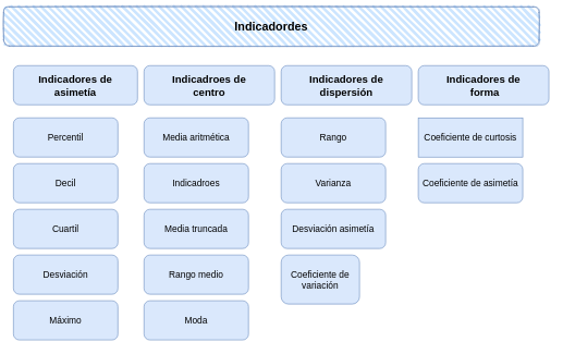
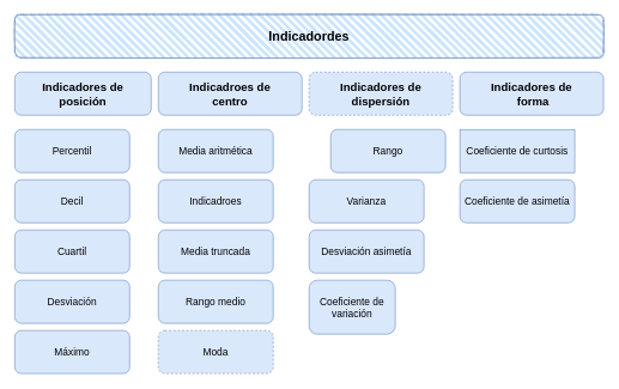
  <mxCell id="0" />
  <mxCell id="1" parent="0" />
- <mxCell id="2" value="&lt;span style=&quot;font-size: 18px;&quot;&gt;Indicadordes&lt;/span&gt;" style="rounded=1;whiteSpace=wrap;html=1;strokeWidth=1;fillWeight=4;hachureGap=8;hachureAngle=45;fillColor=#CCE5FF;sketch=1;fontFamily=Helvetica;fontSource=https%3A%2F%2Ffonts.googleapis.com%2Fcss%3Ffamily%3DComing%2BSoon;fontSize=18;strokeColor=#6c8ebf;fontStyle=1" parent="1" vertex="1"><mxGeometry x="5" y="10" width="820" height="60" as="geometry" /></mxCell>
- <mxCell id="3" value="Indicadores de &lt;br&gt;asimetía" style="rounded=1;whiteSpace=wrap;html=1;fontSize=16;fillColor=#dae8fc;strokeColor=#6c8ebf;strokeWidth=1;fontStyle=1" parent="1" vertex="1"><mxGeometry y="100" width="190" height="60" as="geometry" x="20" /></mxCell>
+ <mxCell id="2" value="&lt;span style=&quot;font-size: 18px;&quot;&gt;Indicadordes&lt;/span&gt;" style="rounded=1;whiteSpace=wrap;html=1;strokeWidth=1;fillWeight=4;hachureGap=8;hachureAngle=45;fillColor=#CCE5FF;sketch=1;fontFamily=Helvetica;fontSource=https%3A%2F%2Ffonts.googleapis.com%2Fcss%3Ffamily%3DComing%2BSoon;fontSize=18;strokeColor=#6c8ebf;fontStyle=1" parent="1" vertex="1"><mxGeometry width="820" height="60" as="geometry" x="20" y="20" /></mxCell>
+ <mxCell id="3" value="Indicadores de &lt;br&gt;posición" style="rounded=1;whiteSpace=wrap;html=1;fontSize=16;fillColor=#dae8fc;strokeColor=#6c8ebf;strokeWidth=1;fontStyle=1" parent="1" vertex="1"><mxGeometry y="100" width="190" height="60" as="geometry" x="20" /></mxCell>
  <mxCell id="4" value="Indicadroes de &lt;br style=&quot;font-size: 16px;&quot;&gt;centro" style="rounded=1;whiteSpace=wrap;html=1;fontSize=16;fillColor=#dae8fc;strokeWidth=1;strokeColor=#6c8ebf;fontStyle=1" parent="1" vertex="1"><mxGeometry x="220" y="100" width="200" height="60" as="geometry" /></mxCell>
- <mxCell id="5" value="Indicadores de dispersión" style="rounded=1;whiteSpace=wrap;html=1;fontSize=16;fillColor=#dae8fc;strokeColor=#6c8ebf;strokeWidth=1;fontStyle=1" parent="1" vertex="1"><mxGeometry x="430" y="100" width="200" height="60" as="geometry" /></mxCell>
+ <mxCell id="5" value="Indicadores de dispersión" style="rounded=1;whiteSpace=wrap;html=1;fontSize=16;fillColor=#dae8fc;strokeColor=#6c8ebf;strokeWidth=1;fontStyle=1;dashed=1;" parent="1" vertex="1"><mxGeometry x="430" y="100" width="200" height="60" as="geometry" /></mxCell>
  <mxCell id="6" value="Indicadores de&lt;br style=&quot;font-size: 16px;&quot;&gt;&amp;nbsp;forma" style="rounded=1;whiteSpace=wrap;html=1;fontSize=16;fillColor=#dae8fc;strokeWidth=1;strokeColor=#6c8ebf;fontStyle=1" parent="1" vertex="1"><mxGeometry x="640" y="100" width="200" height="60" as="geometry" /></mxCell>
  <mxCell id="7" value="Coeficiente de variación" style="rounded=1;whiteSpace=wrap;html=1;fontSize=14;fillColor=#dae8fc;strokeColor=#6c8ebf;strokeWidth=1;" parent="1" vertex="1"><mxGeometry x="430" y="390" width="120" height="75" as="geometry" /></mxCell>
  <mxCell id="8" value="Desviación asimetía" style="rounded=1;whiteSpace=wrap;html=1;fontSize=14;fillColor=#dae8fc;strokeColor=#6c8ebf;strokeWidth=1;" parent="1" vertex="1"><mxGeometry x="430" y="320" width="160" height="60" as="geometry" /></mxCell>
  <mxCell id="9" value="Varianza" style="rounded=1;whiteSpace=wrap;html=1;fontSize=14;fillColor=#dae8fc;strokeColor=#6c8ebf;strokeWidth=1;" parent="1" vertex="1"><mxGeometry x="430" y="250" width="160" height="60" as="geometry" /></mxCell>
- <mxCell id="10" value="Rango" style="rounded=1;whiteSpace=wrap;html=1;fontSize=14;fillColor=#dae8fc;strokeColor=#6c8ebf;strokeWidth=1;" parent="1" vertex="1"><mxGeometry x="430" y="180" width="160" height="60" as="geometry" /></mxCell>
+ <mxCell id="10" value="Rango" style="rounded=1;whiteSpace=wrap;html=1;fontSize=14;fillColor=#dae8fc;strokeColor=#6c8ebf;strokeWidth=1;" parent="1" vertex="1"><mxGeometry x="460" y="180" width="160" height="60" as="geometry" /></mxCell>
  <mxCell id="11" value="Coeficiente de asimetía" style="rounded=1;whiteSpace=wrap;html=1;fontSize=14;fillColor=#dae8fc;strokeWidth=1;strokeColor=#6c8ebf;" parent="1" vertex="1"><mxGeometry x="640" y="250" width="160" height="60" as="geometry" /></mxCell>
  <mxCell id="12" value="Coeficiente de curtosis" style="whiteSpace=wrap;html=1;fontSize=14;fillColor=#dae8fc;strokeWidth=1;strokeColor=#6c8ebf;rounded=0;" parent="1" vertex="1"><mxGeometry x="640" y="180" width="160" height="60" as="geometry" /></mxCell>
  <mxCell id="13" value="Indicadroes" style="rounded=1;whiteSpace=wrap;html=1;fontSize=14;fillColor=#dae8fc;strokeWidth=1;strokeColor=#6c8ebf;" parent="1" vertex="1"><mxGeometry x="220" y="250" width="160" height="60" as="geometry" /></mxCell>
  <mxCell id="14" value="Máximo" style="rounded=1;whiteSpace=wrap;html=1;fontSize=14;fillColor=#dae8fc;strokeColor=#6c8ebf;strokeWidth=1;" parent="1" vertex="1"><mxGeometry y="460" width="160" height="60" as="geometry" x="20" /></mxCell>
  <mxCell id="15" value="Desviación" style="rounded=1;whiteSpace=wrap;html=1;fontSize=14;fillColor=#dae8fc;strokeColor=#6c8ebf;strokeWidth=1;" parent="1" vertex="1"><mxGeometry y="390" width="160" height="60" as="geometry" x="20" /></mxCell>
  <mxCell id="16" value="Cuartil" style="rounded=1;whiteSpace=wrap;html=1;fontSize=14;fillColor=#dae8fc;strokeColor=#6c8ebf;strokeWidth=1;" parent="1" vertex="1"><mxGeometry y="320" width="160" height="60" as="geometry" x="20" /></mxCell>
  <mxCell id="17" value="Decil" style="rounded=1;whiteSpace=wrap;html=1;fontSize=14;fillColor=#dae8fc;strokeColor=#6c8ebf;strokeWidth=1;" parent="1" vertex="1"><mxGeometry y="250" width="160" height="60" as="geometry" x="20" /></mxCell>
  <mxCell id="18" value="Percentil" style="rounded=1;whiteSpace=wrap;html=1;fontSize=14;fillColor=#dae8fc;strokeColor=#6c8ebf;strokeWidth=1;" parent="1" vertex="1"><mxGeometry y="180" width="160" height="60" as="geometry" x="20" /></mxCell>
  <mxCell id="19" value="Media aritmética" style="rounded=1;whiteSpace=wrap;html=1;fontSize=14;fillColor=#dae8fc;strokeWidth=1;strokeColor=#6c8ebf;" parent="1" vertex="1"><mxGeometry x="220" y="180" width="160" height="60" as="geometry" /></mxCell>
  <mxCell id="20" value="Media truncada" style="rounded=1;whiteSpace=wrap;html=1;fontSize=14;fillColor=#dae8fc;strokeWidth=1;strokeColor=#6c8ebf;" parent="1" vertex="1"><mxGeometry x="220" y="320" width="160" height="60" as="geometry" /></mxCell>
  <mxCell id="21" value="Rango medio" style="rounded=1;whiteSpace=wrap;html=1;fontSize=14;fillColor=#dae8fc;strokeWidth=1;strokeColor=#6c8ebf;" parent="1" vertex="1"><mxGeometry x="220" y="390" width="160" height="60" as="geometry" /></mxCell>
- <mxCell id="22" value="Moda" style="rounded=1;whiteSpace=wrap;html=1;fontSize=14;fillColor=#dae8fc;strokeWidth=1;strokeColor=#6c8ebf;" parent="1" vertex="1"><mxGeometry x="220" y="460" width="160" height="60" as="geometry" /></mxCell>
+ <mxCell id="22" value="Moda" style="rounded=1;whiteSpace=wrap;html=1;fontSize=14;fillColor=#dae8fc;strokeWidth=1;strokeColor=#6c8ebf;dashed=1;" parent="1" vertex="1"><mxGeometry x="220" y="460" width="160" height="60" as="geometry" /></mxCell>
